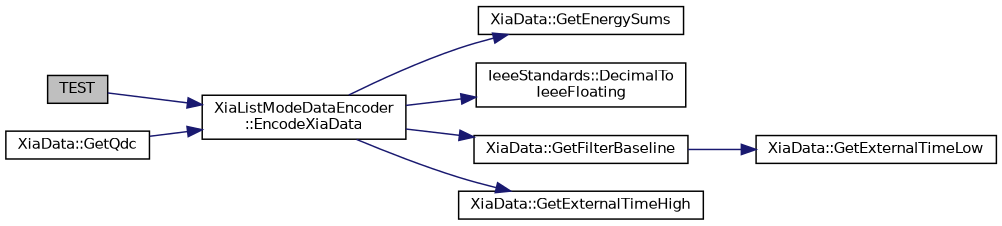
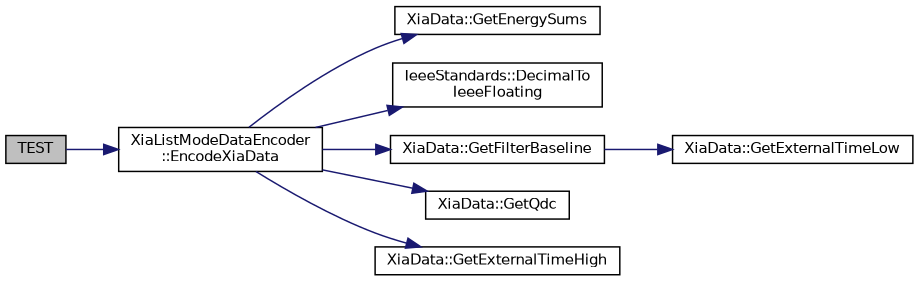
  digraph {
    rankdir=LR
    node [color=black fillcolor=white fontname=Helvetica fontsize=10 shape=record style=filled]
    edge [color=midnightblue fontname=Helvetica fontsize=10 labelfontname=Helvetica labelfontsize=10 style=solid]
    n1 [fillcolor=grey75 fontcolor=black height=0.2 label=TEST width=0.4]
    n2 [height=0.2 label="XiaListModeDataEncoder\l::EncodeXiaData" width=0.4]
    n3 [height=0.2 label="XiaData::GetEnergySums" width=0.4]
    n4 [height=0.2 label="IeeeStandards::DecimalTo\lIeeeFloating" width=0.4]
    n5 [height=0.2 label="XiaData::GetFilterBaseline" width=0.4]
    n6 [height=0.2 label="XiaData::GetQdc" width=0.4]
    n7 [height=0.2 label="XiaData::GetExternalTimeHigh" width=0.4]
    n8 [height=0.2 label="XiaData::GetExternalTimeLow" width=0.4]
    n1 -> n2
    n2 -> n3
    n2 -> n4
    n2 -> n5
-   n6 -> n2
+   n2 -> n6
    n2 -> n7
    n5 -> n8
  }
